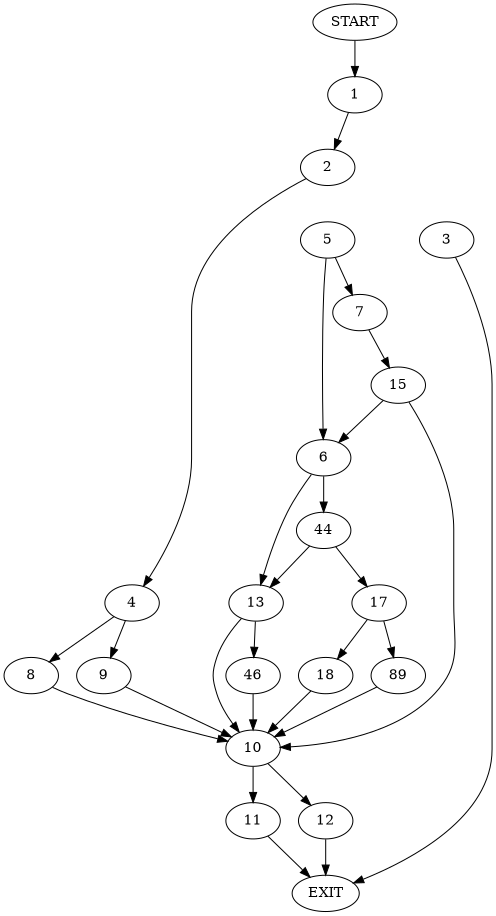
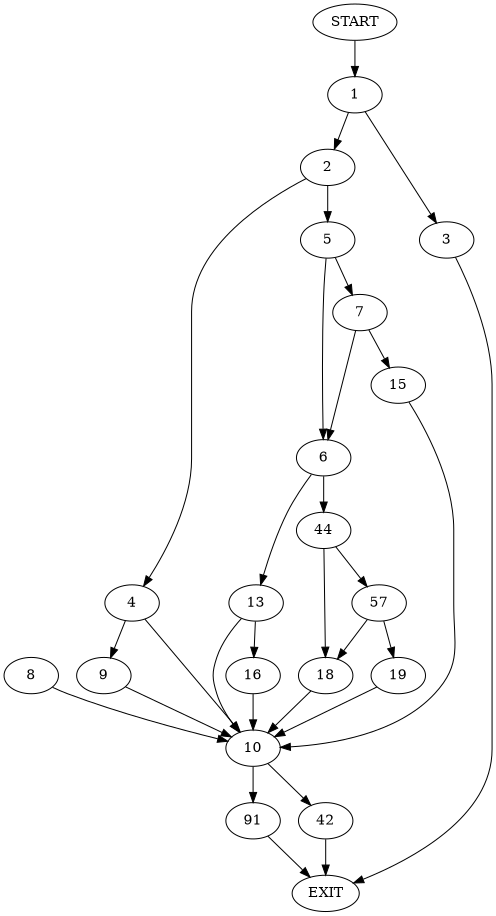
  digraph {
    n1 [label=START]
    1
    2
    3
    n5 [label=EXIT]
    4
    5
    8
    9
    6
    7
    10
    13
    n14 [label=44]
    15
-   16 [label=46]
-   17
-   11
-   12
+   16
+   17 [label=57]
+   11 [label=91]
+   12 [label=42]
    18
-   19 [label=89]
+   19
    n1 -> 1
    1 -> 2
+   1 -> 3
    2 -> 4
+   2 -> 5
    3 -> n5
-   4 -> 8
+   4 -> 10
    4 -> 9
    5 -> 6
    5 -> 7
    8 -> 10
    9 -> 10
    6 -> 13
    6 -> n14
-   15 -> 6
+   7 -> 6
    7 -> 15
    10 -> 11
    10 -> 12
    13 -> 10
    13 -> 16
-   n14 -> 13
+   n14 -> 18
    n14 -> 17
    15 -> 10
    16 -> 10
    17 -> 18
    17 -> 19
    11 -> n5
    12 -> n5
    18 -> 10
    19 -> 10
  }
